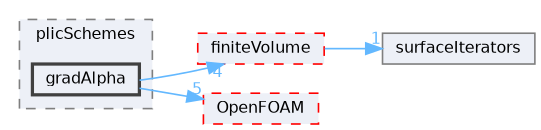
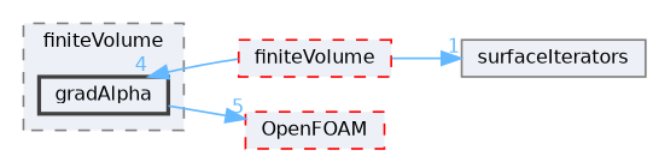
  digraph {
    compound=true
    rankdir=LR
    node [color=red fillcolor="#edf0f7" fontname=Helvetica fontsize=10 shape=box style="filled,dashed"]
    edge [color=steelblue1 fontcolor=steelblue1 fontname=Helvetica fontsize=10 labeldistance=1.5 labelfontname=Helvetica labelfontsize=10]
    n1 [color=grey25 height=0.2 label=gradAlpha style="filled,bold" width=0.4]
    n2 [height=0.2 label=finiteVolume width=0.4]
    n3 [height=0.2 label=OpenFOAM width=0.4]
    n4 [color=grey50 height=0.2 label=surfaceIterators style=filled width=0.4]
    subgraph cluster_1 {
      bgcolor="#edf0f7"
      fontname=Helvetica
      fontsize=10
-     label=plicSchemes
+     label=finiteVolume
      pencolor=grey50
      style="filled,dashed"
      n1
    }
-   n1 -> n2 [headlabel=4]
+   n2 -> n1 [headlabel=4]
    n1 -> n3 [headlabel=5]
    n2 -> n4 [headlabel=1]
  }
